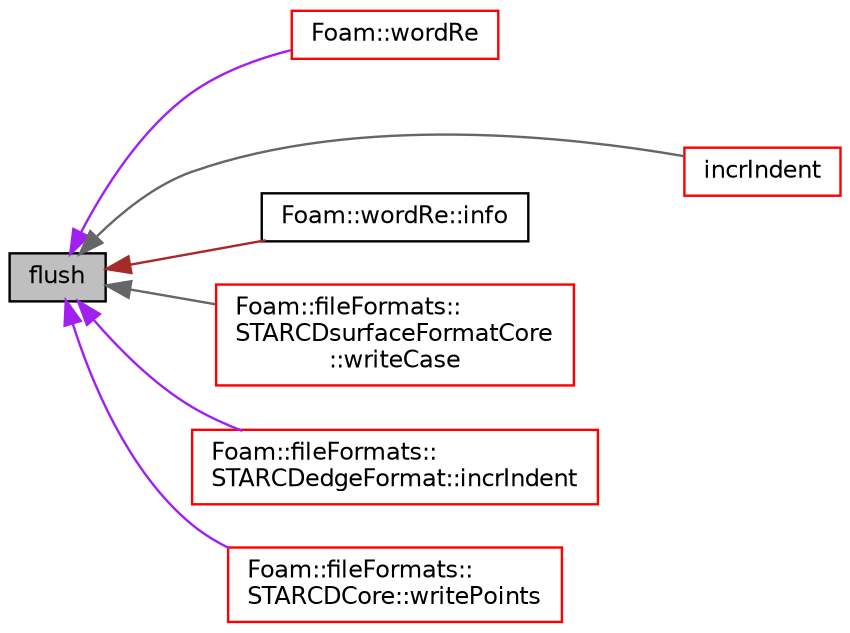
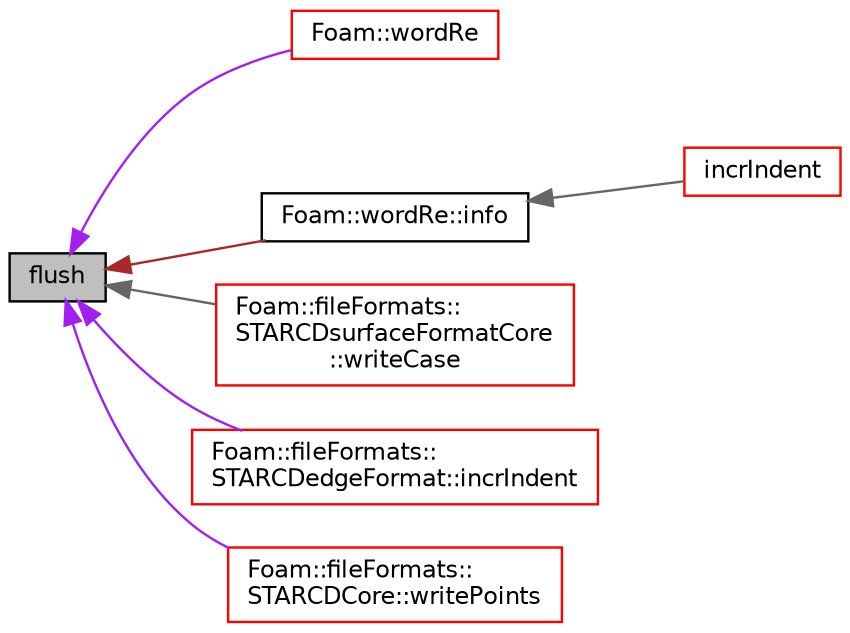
  digraph {
    rankdir=LR
    node [color=red fontname=Helvetica fontsize=10 shape=record]
    edge [color=purple dir=back fontname=Helvetica fontsize=10 labelfontname=Helvetica labelfontsize=10 style=solid]
    n1 [color=black fillcolor=grey75 fontcolor=black height=0.2 label=flush style=filled width=0.4]
    n2 [height=0.2 label="Foam::wordRe" width=0.4]
    n3 [height=0.2 label=incrIndent width=0.4]
    n4 [color=black height=0.2 label="Foam::wordRe::info" width=0.4]
    n5 [height=0.2 label="Foam::fileFormats::\lSTARCDsurfaceFormatCore\l::writeCase" width=0.4]
    n6 [height=0.2 label="Foam::fileFormats::\lSTARCDedgeFormat::incrIndent" width=0.4]
    n7 [height=0.2 label="Foam::fileFormats::\lSTARCDCore::writePoints" width=0.4]
    n1 -> n2
-   n1 -> n3 [color=gray40]
+   n4 -> n3 [color=gray40]
    n1 -> n4 [color=brown]
    n1 -> n5 [color=gray40]
    n1 -> n6
    n1 -> n7
  }
